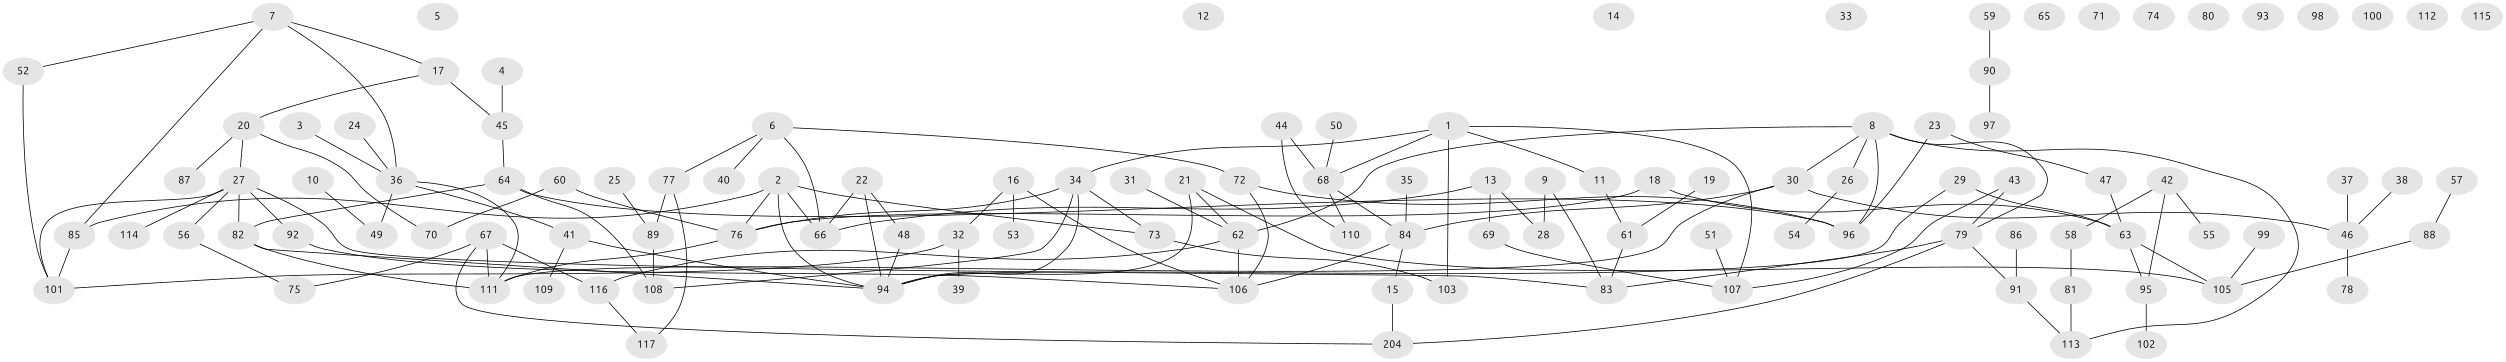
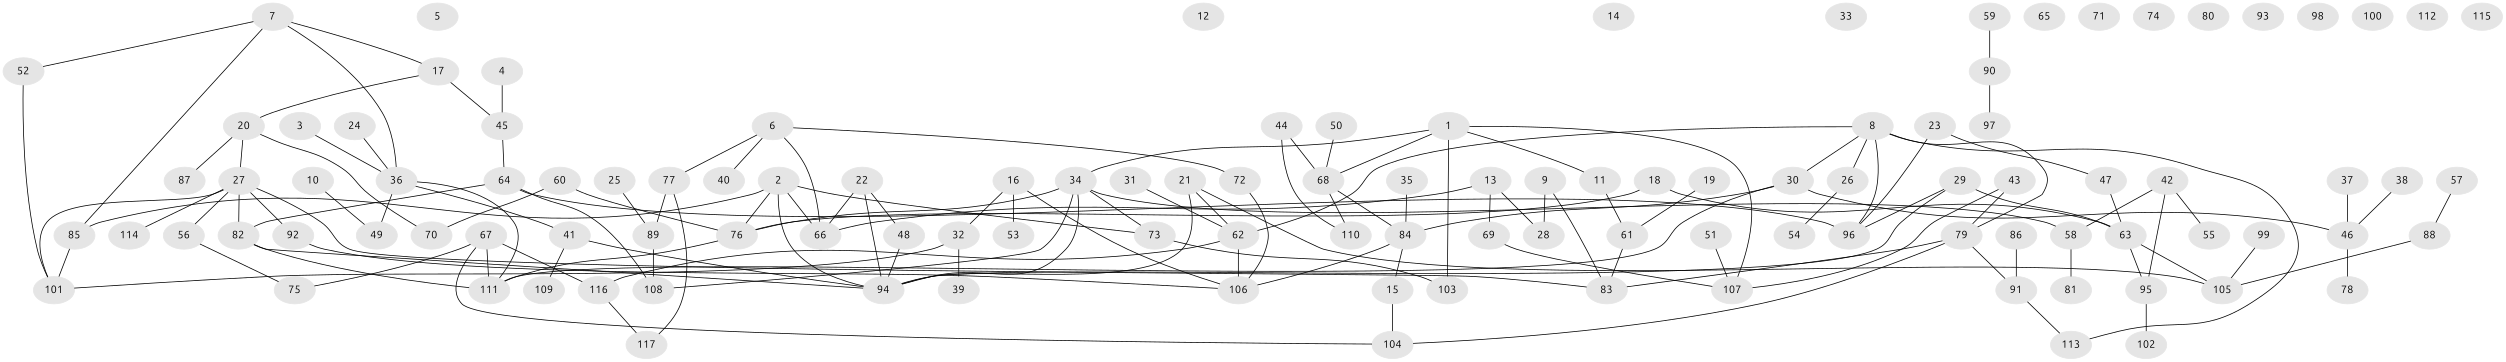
  graph {
    fontname=Ubuntu
    node [color=gray90 fontname=Ubuntu style=filled]
    edge [fontname=Ubuntu]
    1
    11
    34
    68
    103
    107
    61
    73
    76
    94
    58
    108
    84
    110
    2
    66
    85
    111
    101
    3
    36
    49
    41
    4
    45
    64
    5
    6
    40
    72
    77
    106
    89
    117
    7
    17
    52
    20
    8
    26
    30
    62
    79
    96
    113
    54
    46
    116
    83
-   104 [label=204]
+   104
    91
    9
    28
    10
    12
    13
    69
    14
    15
    16
    32
    53
    39
    27
    70
    87
    18
    63
    105
    95
    19
    56
    82
    92
    114
    21
    22
    48
    23
    47
    24
    25
    75
    29
    78
    31
    33
    81
    35
    109
    37
    38
    42
    55
    102
    43
    44
    50
    51
    57
    88
    59
    90
    97
    60
    65
    67
    71
    74
    80
    86
    93
    98
    99
    100
    112
    115
    1 -- 11
    1 -- 34
    1 -- 68
    1 -- 103
    1 -- 107
    11 -- 61
    34 -- 73
    34 -- 76
    34 -- 94
+   34 -- 58
    34 -- 108
    68 -- 84
    68 -- 110
    61 -- 83
    73 -- 103
    76 -- 111
    58 -- 81
    84 -- 106
    84 -- 15
    2 -- 73
    2 -- 76
    2 -- 94
    2 -- 66
    2 -- 85
    85 -- 101
    3 -- 36
    36 -- 111
    36 -- 49
    36 -- 41
    41 -- 94
    41 -- 109
    4 -- 45
    45 -- 64
    64 -- 108
    64 -- 96
    64 -- 82
    6 -- 66
    6 -- 40
    6 -- 72
    6 -- 77
    72 -- 106
    77 -- 89
    77 -- 117
    89 -- 108
    7 -- 85
    7 -- 36
    7 -- 17
    7 -- 52
    17 -- 45
    17 -- 20
    52 -- 101
    20 -- 27
    20 -- 70
    20 -- 87
    8 -- 26
    8 -- 30
    8 -- 62
    8 -- 79
    8 -- 96
    8 -- 113
    26 -- 54
    30 -- 84
    30 -- 111
    30 -- 46
    62 -- 106
    62 -- 116
    79 -- 83
    79 -- 104
    79 -- 91
    46 -- 78
    116 -- 117
    91 -- 113
    9 -- 83
    9 -- 28
    10 -- 49
    13 -- 66
    13 -- 28
    13 -- 69
    69 -- 107
    15 -- 104
    16 -- 106
    16 -- 32
    16 -- 53
    32 -- 101
    32 -- 39
    27 -- 101
    27 -- 83
    27 -- 56
    27 -- 82
    27 -- 92
    27 -- 114
    18 -- 76
    18 -- 63
    63 -- 105
    63 -- 95
    95 -- 102
    19 -- 61
    56 -- 75
    82 -- 94
    82 -- 111
    92 -- 106
    21 -- 94
    21 -- 62
    21 -- 105
    22 -- 94
    22 -- 66
    22 -- 48
    48 -- 94
    23 -- 96
    23 -- 47
    47 -- 63
    24 -- 36
    25 -- 89
    29 -- 94
-   72 -- 96
+   29 -- 96
    29 -- 63
    31 -- 62
-   81 -- 113
    35 -- 84
    37 -- 46
    38 -- 46
    42 -- 58
    42 -- 95
    42 -- 55
    43 -- 107
    43 -- 79
    44 -- 68
    44 -- 110
    50 -- 68
    51 -- 107
    57 -- 88
    88 -- 105
    59 -- 90
    90 -- 97
    60 -- 76
    60 -- 70
    67 -- 111
    67 -- 116
    67 -- 104
    67 -- 75
    86 -- 91
    99 -- 105
  }
